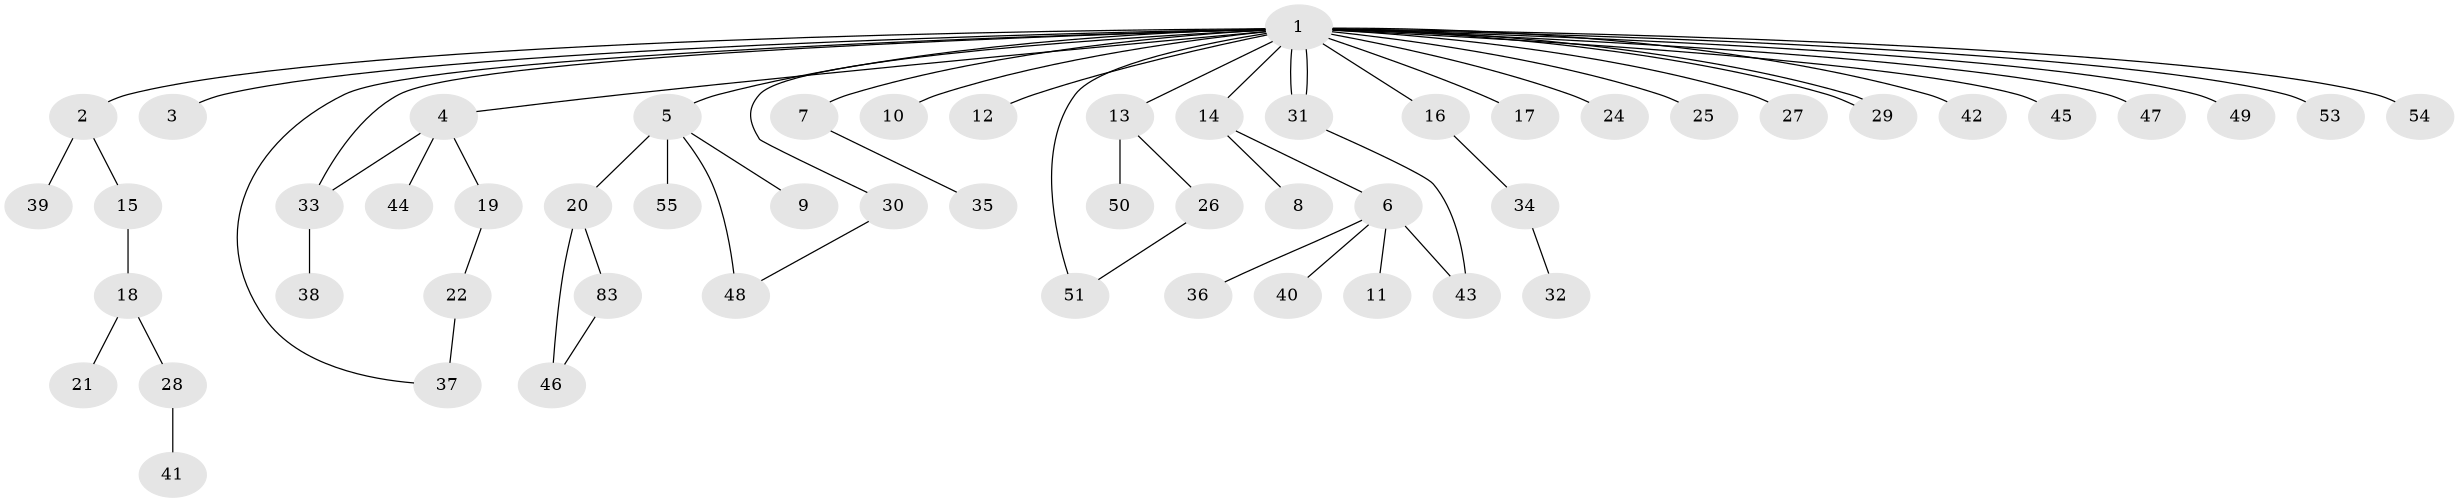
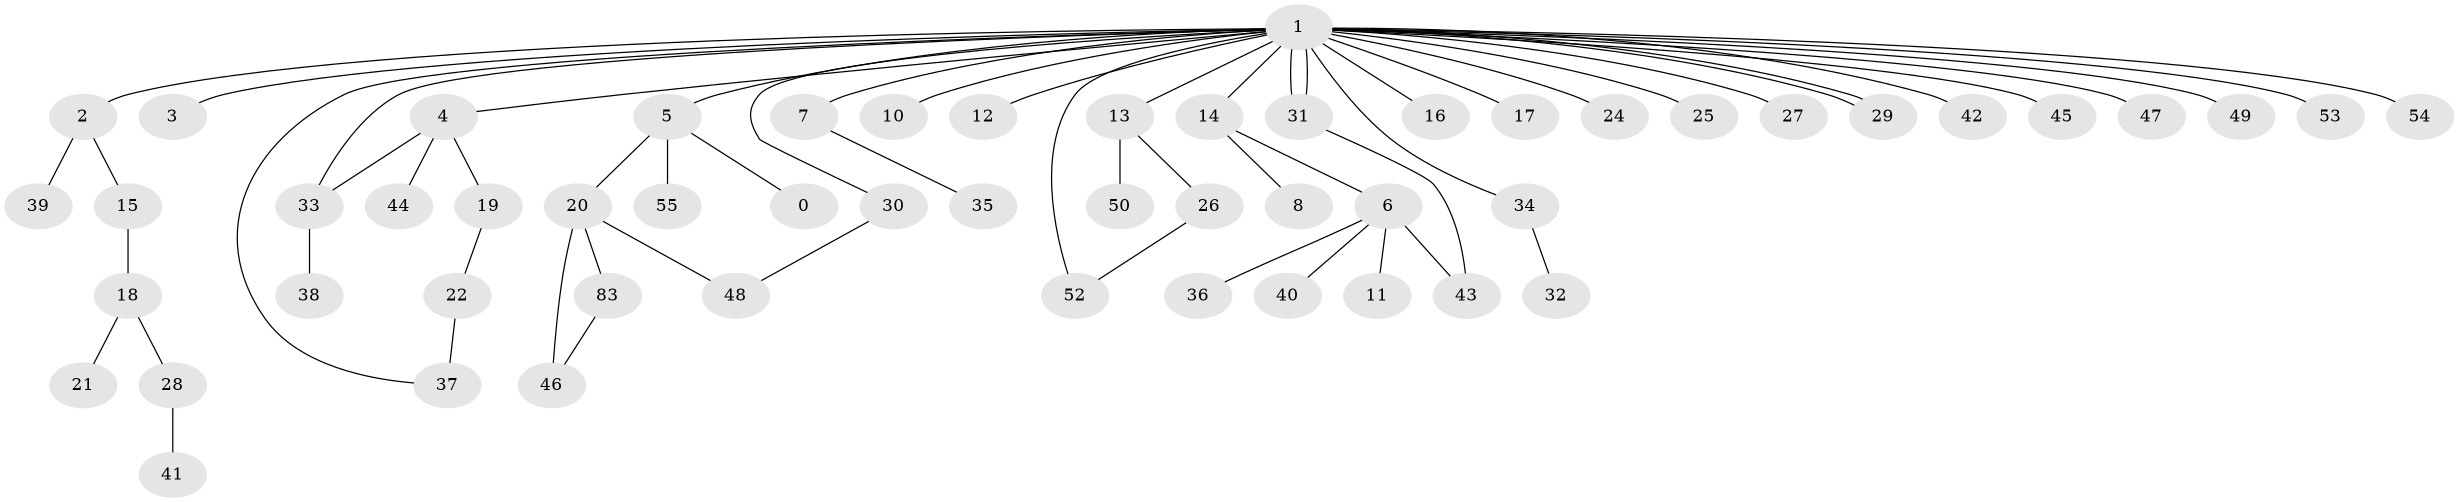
  graph {
    node [color=gray90 style=filled]
    1
    2
    3
    4
    5
    7
    10
    12
    13
    14
    16
    17
    24
    25
    27
    29
    30
    31
    33
    34
    37
    42
    45
    47
    49
-   51
+   51 [label=52]
    53
    54
    15
    39
    19
    44
-   9
+   9 [label=0]
    20
    48
    55
    6
    11
    36
    40
    43
    35
    26
    50
    8
    38
    32
    18
    22
    n50 [label=83]
    46
    21
    28
    41
    1 -- 2
    1 -- 3
    1 -- 4
    1 -- 5
    1 -- 7
    1 -- 10
    1 -- 12
    1 -- 13
    1 -- 14
    1 -- 16
    1 -- 17
    1 -- 24
    1 -- 25
    1 -- 27
    1 -- 29
    1 -- 29
    1 -- 30
    1 -- 31
    1 -- 31
    1 -- 33
-   16 -- 34
+   1 -- 34
    1 -- 37
    1 -- 42
    1 -- 45
    1 -- 47
    1 -- 49
    1 -- 51
    1 -- 53
    1 -- 54
    2 -- 15
    2 -- 39
    4 -- 33
    4 -- 19
    4 -- 44
    5 -- 9
    5 -- 20
-   5 -- 48
+   20 -- 48
    5 -- 55
    7 -- 35
    13 -- 26
    13 -- 50
    14 -- 6
    14 -- 8
    30 -- 48
    31 -- 43
    33 -- 38
    34 -- 32
    15 -- 18
    19 -- 22
    20 -- n50
    20 -- 46
    6 -- 11
    6 -- 36
    6 -- 40
    6 -- 43
    26 -- 51
    18 -- 21
    18 -- 28
    22 -- 37
    n50 -- 46
    28 -- 41
  }
